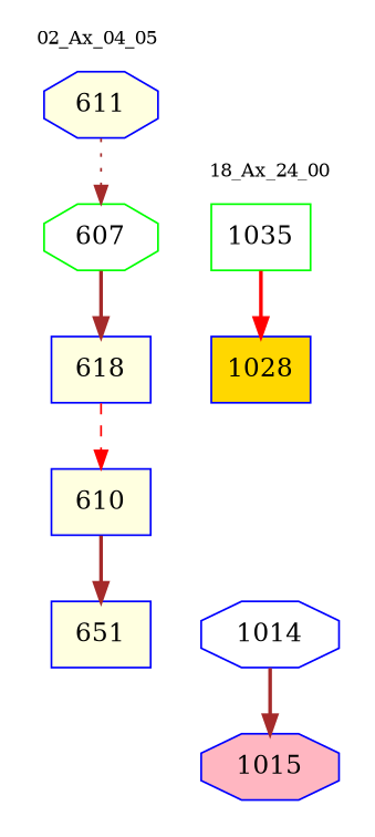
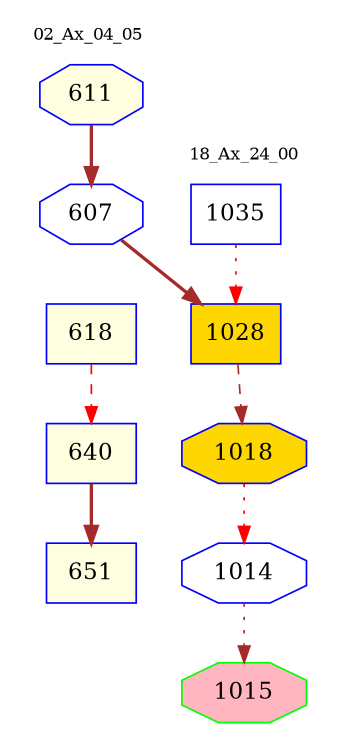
  digraph {
    node [color=blue fillcolor=lightyellow shape=octagon style=filled]
    edge [color=brown style=bold]
    n1 [label=611]
-   n2 [color=green fillcolor=white label=607]
+   n2 [fillcolor=white label=607]
    n3 [label=618 shape=box]
-   n4 [label=610 shape=box]
+   n4 [label=640 shape=box]
    n5 [label=651 shape=box]
-   n6 [color=green fillcolor=white label=1035 shape=box]
+   n6 [fillcolor=white label=1035 shape=box]
    n7 [fillcolor=gold label=1028 shape=box]
+   n8 [fillcolor=gold label=1018]
    n9 [fillcolor=white label=1014]
-   n10 [fillcolor=lightpink label=1015]
+   n10 [color=green fillcolor=lightpink label=1015]
    subgraph cluster_1 {
      color=white
      fontsize=10
      label="02_Ax_04_05"
      n1
      n2
      n3
      n4
      n5
    }
    subgraph cluster_2 {
      color=white
      fontsize=10
      label="18_Ax_24_00"
      n6
      n7
+     n8
      n9
      n10
    }
-   n1 -> n2 [style=dotted]
-   n2 -> n3
+   n1 -> n2
+   n2 -> n7
    n3 -> n4 [color=red style=dashed]
    n4 -> n5
-   n6 -> n7 [color=red]
-   n9 -> n10
+   n6 -> n7 [color=red style=dotted]
+   n7 -> n8 [style=dashed]
+   n8 -> n9 [color=red style=dotted]
+   n9 -> n10 [style=dotted]
  }
